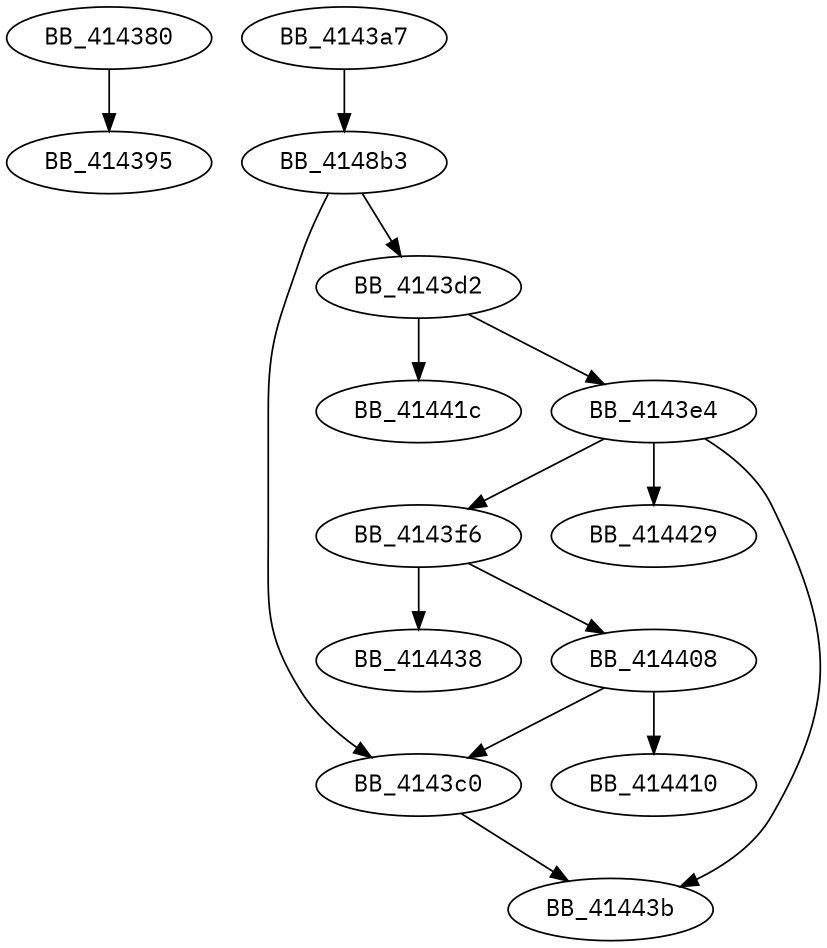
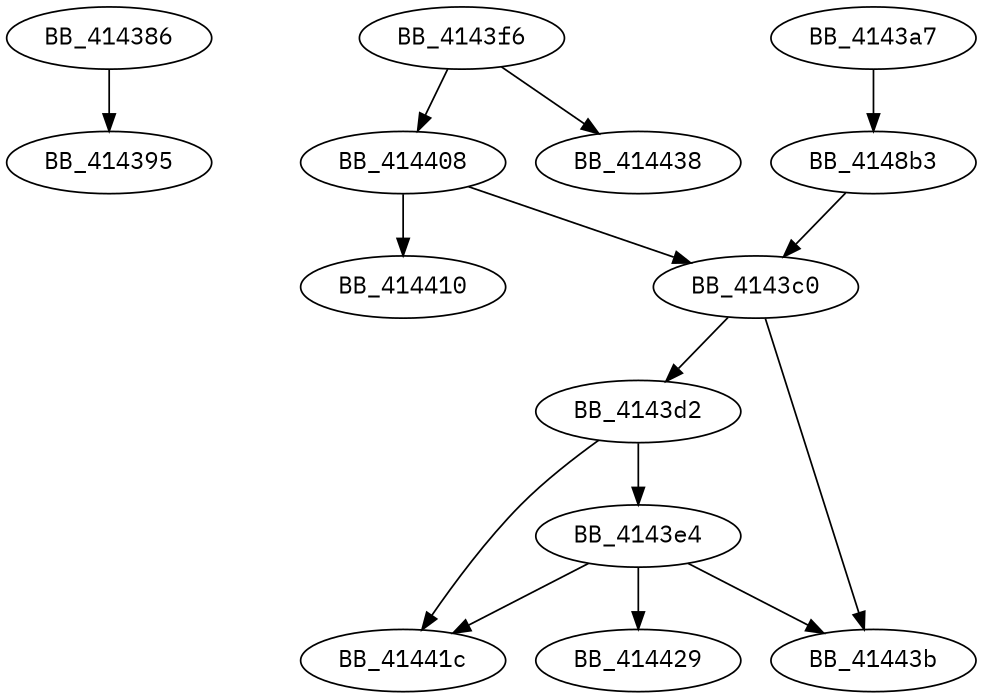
  digraph {
    fontname="IBM Plex Mono"
    node [fontname="IBM Plex Mono"]
    edge [fontname="IBM Plex Mono"]
-   BB_414380
+   BB_414380 [label=BB_414386]
    BB_414395
    n3 [label=BB_4148b3]
    BB_4143a7
    BB_4143c0
    BB_4143d2
    BB_41443b
    BB_4143e4
    BB_41441c
    BB_4143f6
    BB_414429
    BB_414408
    BB_414438
    BB_414410
    BB_414380 -> BB_414395
    n3 -> BB_4143c0
    BB_4143a7 -> n3
-   n3 -> BB_4143d2
+   BB_4143c0 -> BB_4143d2
    BB_4143c0 -> BB_41443b
    BB_4143d2 -> BB_4143e4
    BB_4143d2 -> BB_41441c
    BB_4143e4 -> BB_41443b
-   BB_4143e4 -> BB_4143f6
+   BB_4143e4 -> BB_41441c
    BB_4143e4 -> BB_414429
    BB_4143f6 -> BB_414408
    BB_4143f6 -> BB_414438
    BB_414408 -> BB_4143c0
    BB_414408 -> BB_414410
  }
